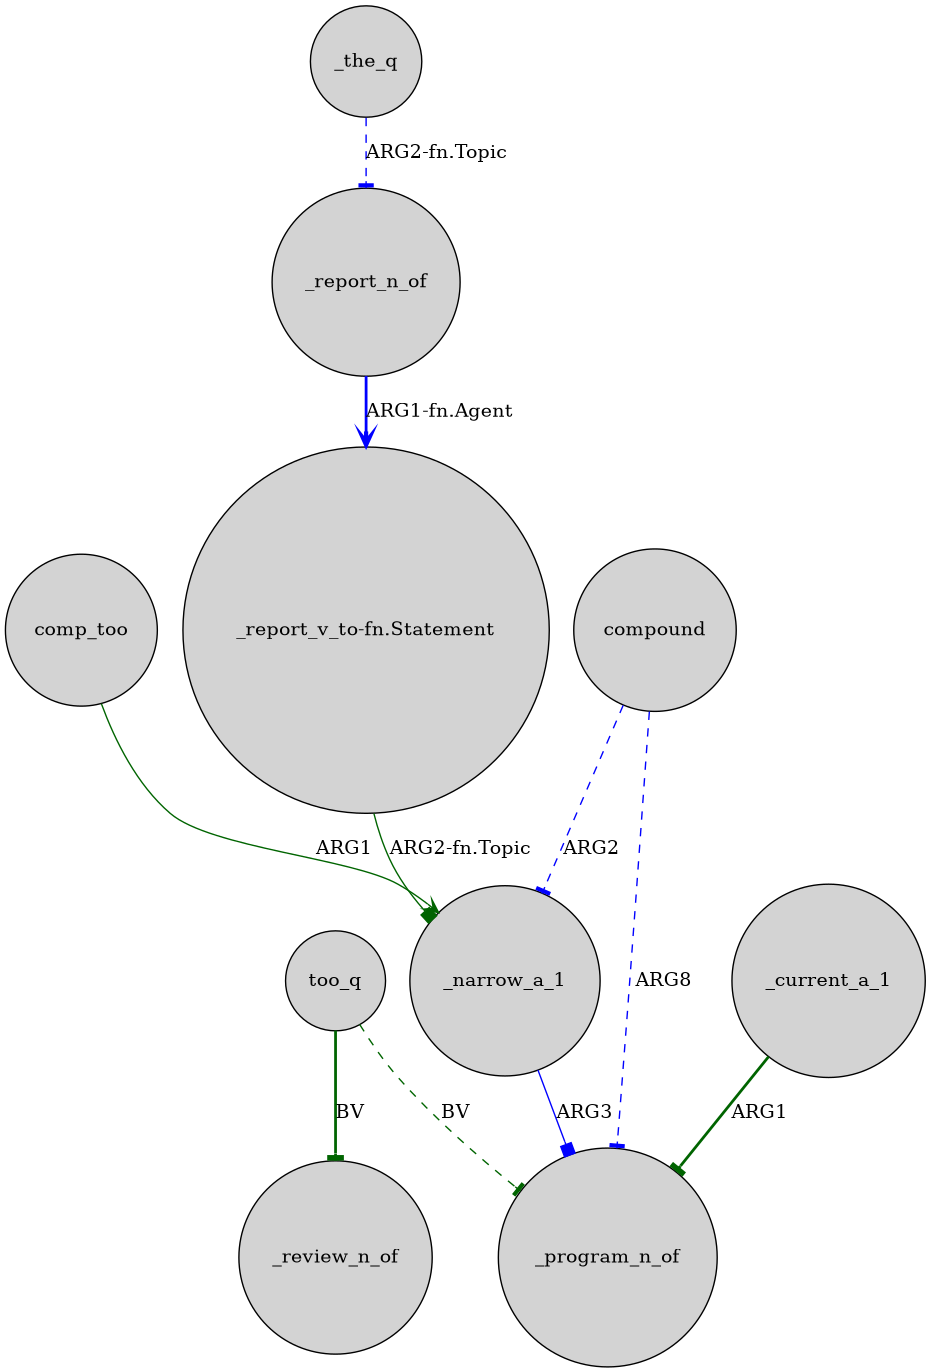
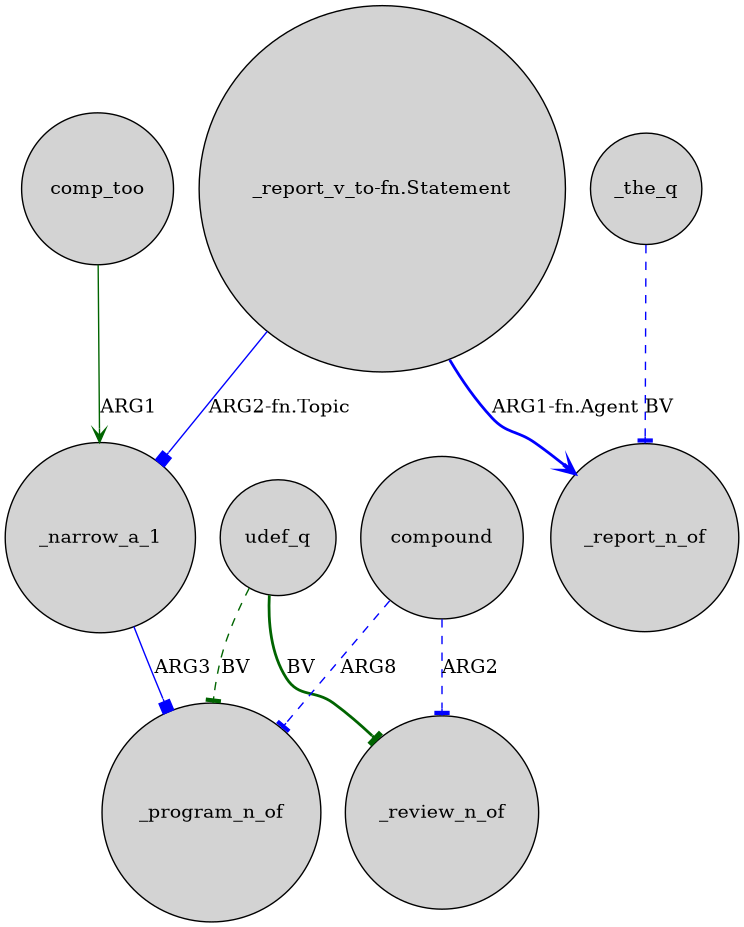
  digraph {
    node [shape=circle style=filled]
    edge [arrowhead=tee color=darkgreen style=dashed]
-   udef_q [label=too_q]
+   udef_q
    _program_n_of
    _review_n_of
    comp_too
    _narrow_a_1
    compound
    n7 [label="_report_v_to-fn.Statement"]
    _report_n_of
    _the_q
-   _current_a_1
    udef_q -> _program_n_of [label=BV]
    udef_q -> _review_n_of [label=BV style=bold]
    comp_too -> _narrow_a_1 [arrowhead=vee label=ARG1 style=solid]
    _narrow_a_1 -> _program_n_of [arrowhead=box color=blue label=ARG3 style=solid]
    compound -> _program_n_of [color=blue label=ARG8]
-   compound -> _narrow_a_1 [color=blue label=ARG2]
-   n7 -> _narrow_a_1 [arrowhead=box label="ARG2-fn.Topic" style=solid]
-   _report_n_of -> n7 [arrowhead=vee color=blue label="ARG1-fn.Agent" style=bold]
-   _the_q -> _report_n_of [color=blue label="ARG2-fn.Topic"]
-   _current_a_1 -> _program_n_of [label=ARG1 style=bold]
+   compound -> _review_n_of [color=blue label=ARG2]
+   n7 -> _narrow_a_1 [arrowhead=box color=blue label="ARG2-fn.Topic" style=solid]
+   n7 -> _report_n_of [arrowhead=vee color=blue label="ARG1-fn.Agent" style=bold]
+   _the_q -> _report_n_of [color=blue label=BV]
  }
